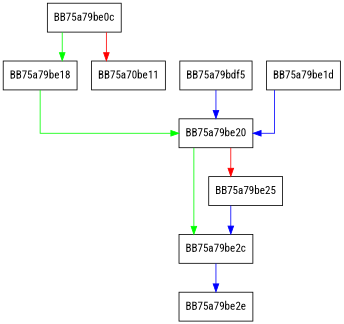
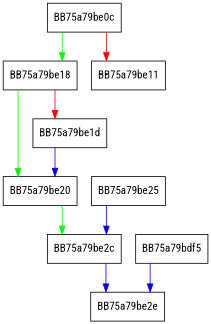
  digraph {
    fontname="Roboto Condensed"
    splines=ortho
    node [fontname="Roboto Condensed" shape=box]
    edge [color=blue fontname="Roboto Condensed"]
    BB75a79be0c
    BB75a79be18
-   BB75a79be11 [label=BB75a70be11]
+   BB75a79be11
    BB75a79bdf5
    BB75a79be2e
    BB75a79be20
    BB75a79be1d
    BB75a79be2c
    BB75a79be25
    BB75a79be0c -> BB75a79be18 [color=green]
    BB75a79be0c -> BB75a79be11 [color=red]
    BB75a79be18 -> BB75a79be20 [color=green]
-   BB75a79bdf5 -> BB75a79be20
+   BB75a79be18 -> BB75a79be1d [color=red]
+   BB75a79bdf5 -> BB75a79be2e
    BB75a79be20 -> BB75a79be2c [color=green]
-   BB75a79be20 -> BB75a79be25 [color=red]
    BB75a79be1d -> BB75a79be20
    BB75a79be2c -> BB75a79be2e
    BB75a79be25 -> BB75a79be2c
  }
